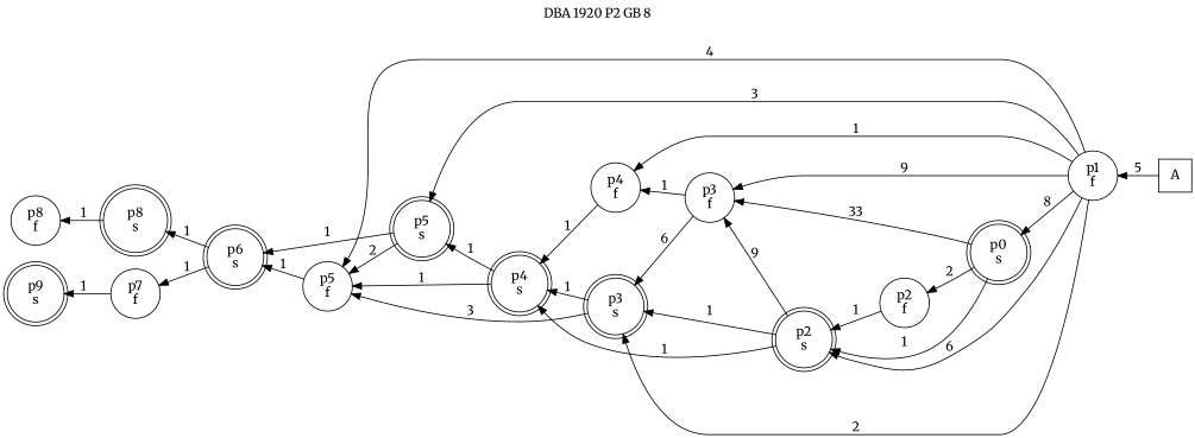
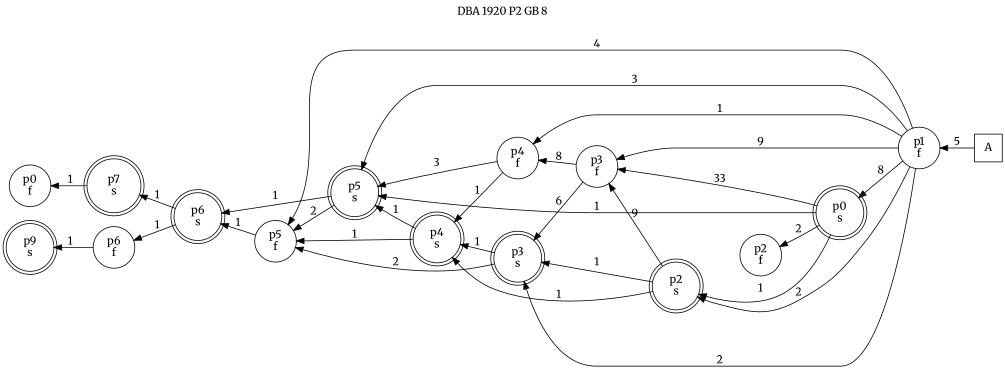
  digraph {
    fontname=Merriweather
    label=" DBA 1920 P2 GB 8 "
    labelloc=tl
    rankdir=RL
    node [fontname=Merriweather shape=doublecircle]
    edge [fontname=Merriweather]
    n1 [label=A shape=square]
    n2 [label="p1\nf" shape=circle]
    n3 [label="p0\ns"]
    n4 [label="p2\ns"]
    n5 [label="p3\nf" shape=circle]
    n6 [label="p3\ns"]
    n7 [label="p4\nf" shape=circle]
    n8 [label="p5\nf" shape=circle]
    n9 [label="p5\ns"]
    n10 [label="p2\nf" shape=circle]
    n11 [label="p4\ns"]
    n12 [label="p6\ns"]
-   n13 [label="p8\ns"]
-   n14 [label="p7\nf" shape=circle]
-   n15 [label="p8\nf" shape=circle]
+   n13 [label="p7\ns"]
+   n14 [label="p6\nf" shape=circle]
+   n15 [label="p0\nf" shape=circle]
    n16 [label="p9\ns"]
    n1 -> n2 [label=5]
    n2 -> n3 [label=8]
-   n2 -> n4 [label=6]
+   n2 -> n4 [label=2]
    n2 -> n5 [label=9]
    n2 -> n6 [label=2]
    n2 -> n7 [label=1]
    n2 -> n8 [label=4]
    n2 -> n9 [label=3]
    n3 -> n4 [label=1]
    n3 -> n5 [label=33]
+   n3 -> n9 [label=1]
    n3 -> n10 [label=2]
    n4 -> n5 [label=9]
    n4 -> n6 [label=1]
    n4 -> n11 [label=1]
    n5 -> n6 [label=6]
-   n5 -> n7 [label=1]
-   n6 -> n8 [label=3]
+   n5 -> n7 [label=8]
+   n6 -> n8 [label=2]
    n6 -> n11 [label=1]
+   n7 -> n9 [label=3]
    n7 -> n11 [label=1]
    n8 -> n12 [label=1]
    n9 -> n8 [label=2]
    n9 -> n12 [label=1]
-   n10 -> n4 [label=1]
    n11 -> n8 [label=1]
    n11 -> n9 [label=1]
    n12 -> n13 [label=1]
    n12 -> n14 [label=1]
    n13 -> n15 [label=1]
    n14 -> n16 [label=1]
  }
